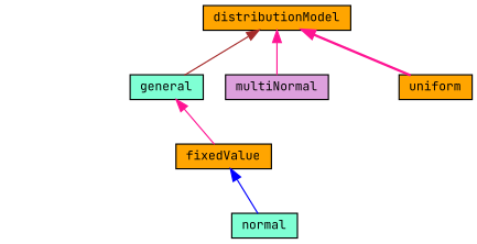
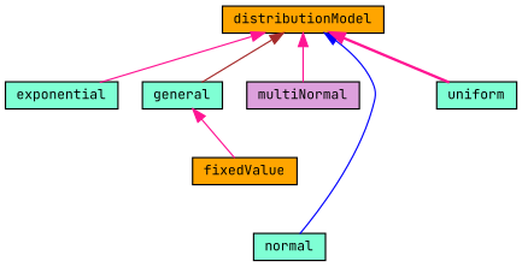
  digraph {
    fontname="JetBrains Mono"
    node [color=black fillcolor=aquamarine fontname="JetBrains Mono" fontsize=10 shape=record style=filled]
    edge [color=deeppink dir=back fontname="JetBrains Mono" fontsize=10 labelfontname=FreeSans labelfontsize=10 style=solid]
    n1 [fillcolor=orange fontcolor=black height=0.2 label=distributionModel width=0.4]
+   n2 [height=0.2 label=exponential width=0.4]
    n3 [height=0.2 label=general width=0.4]
    n4 [fillcolor=plum height=0.2 label=multiNormal width=0.4]
    n5 [height=0.2 label=normal width=0.4]
-   n6 [fillcolor=orange height=0.2 label=uniform width=0.4]
+   n6 [height=0.2 label=uniform width=0.4]
    n7 [fillcolor=orange height=0.2 label=fixedValue width=0.4]
+   n1 -> n2
    n1 -> n3 [color=brown]
    n1 -> n4
-   n7 -> n5 [color=blue]
+   n1 -> n5 [color=blue]
    n1 -> n6 [style=bold]
    n3 -> n7
  }
